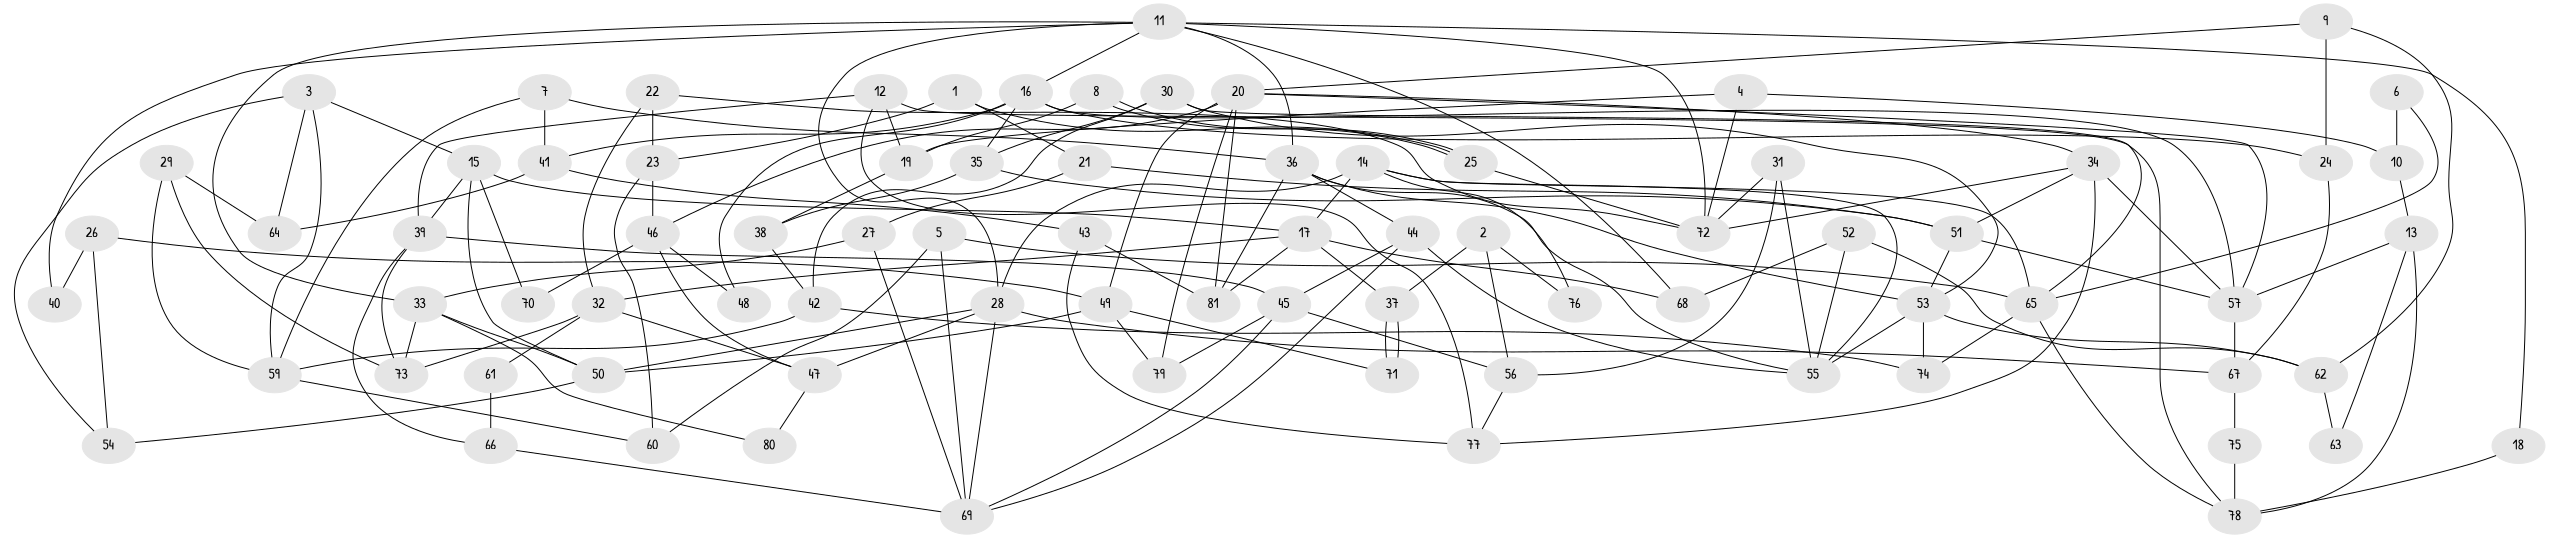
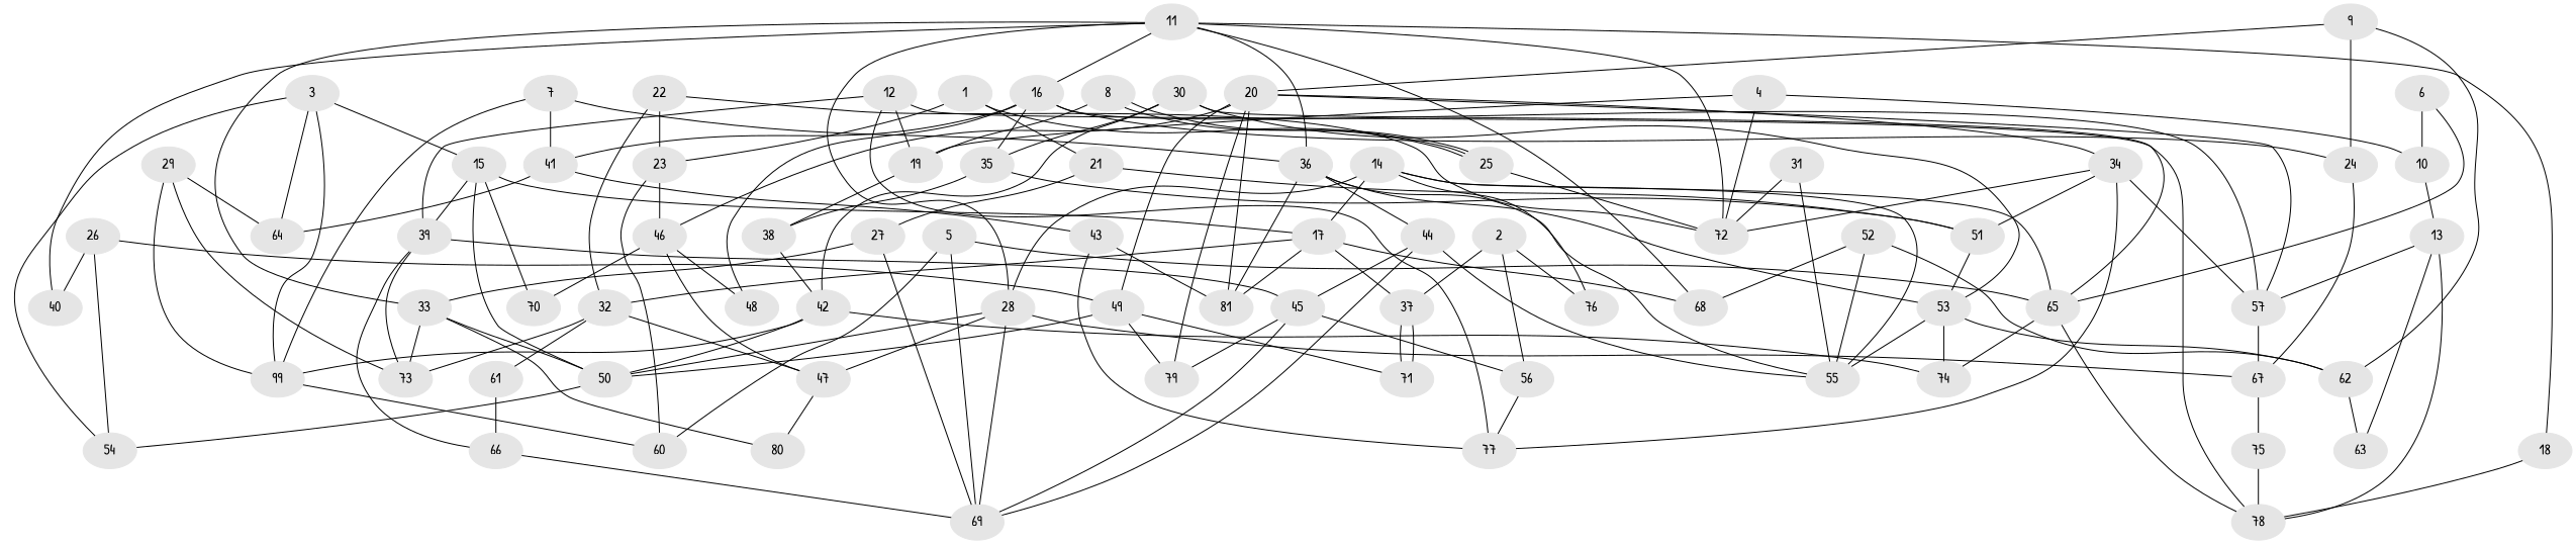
  graph {
    fontname="Patrick Hand"
    node [color=gray90 fontname="Patrick Hand" style=filled]
    edge [fontname="Patrick Hand"]
    1
    21
    23
    25
    27
    51
    60
    46
    72
    2
    37
    56
    76
    71
    77
    3
    15
    54
-   59
+   59 [label=99]
    64
    39
    17
    50
    70
    4
    10
    19
    13
    38
    5
    65
    69
    78
    74
    6
    7
    36
    41
    55
    81
    53
    44
    43
    8
    9
    20
    24
    62
    57
    34
    49
    79
    67
    63
    11
    16
    18
    28
    33
    40
    68
    35
    48
    47
    73
    80
    12
    45
    66
    14
    32
    61
    42
    22
    75
    26
    29
    30
    31
    52
    1 -- 21
    1 -- 23
    1 -- 25
    21 -- 27
    21 -- 51
    23 -- 60
    23 -- 46
    25 -- 72
    27 -- 69
    27 -- 33
    51 -- 53
-   51 -- 57
    46 -- 70
    46 -- 48
    46 -- 47
    2 -- 37
    2 -- 56
    2 -- 76
    37 -- 71
    37 -- 71
    56 -- 77
    3 -- 15
    3 -- 54
    3 -- 59
    3 -- 64
    15 -- 39
    15 -- 17
    15 -- 50
    15 -- 70
    59 -- 60
    39 -- 73
    39 -- 45
    39 -- 66
    17 -- 37
    17 -- 81
    17 -- 68
    17 -- 32
    50 -- 54
    4 -- 72
    4 -- 10
    4 -- 19
    10 -- 13
    19 -- 38
    13 -- 78
    13 -- 57
    13 -- 63
    38 -- 42
    5 -- 60
    5 -- 65
    5 -- 69
    65 -- 78
    65 -- 74
    6 -- 10
    6 -- 65
    7 -- 59
    7 -- 36
    7 -- 41
    36 -- 55
    36 -- 81
    36 -- 53
    36 -- 44
    41 -- 64
    41 -- 43
    53 -- 74
    53 -- 55
    53 -- 62
    44 -- 69
    44 -- 55
    44 -- 45
    43 -- 77
    43 -- 81
    8 -- 25
    8 -- 25
    8 -- 19
    9 -- 20
    9 -- 24
    9 -- 62
    20 -- 46
    20 -- 81
    20 -- 57
    20 -- 34
    20 -- 49
    20 -- 79
    24 -- 67
    62 -- 63
    57 -- 67
    34 -- 51
    34 -- 72
    34 -- 77
    34 -- 57
    49 -- 71
    49 -- 50
    49 -- 79
    67 -- 75
    11 -- 72
    11 -- 36
    11 -- 16
    11 -- 18
    11 -- 28
    11 -- 33
    11 -- 40
    11 -- 68
    16 -- 41
    16 -- 24
    16 -- 57
    16 -- 35
    16 -- 48
    18 -- 78
    28 -- 50
    28 -- 69
    28 -- 67
    28 -- 47
    33 -- 50
    33 -- 73
    33 -- 80
    35 -- 51
    35 -- 38
    47 -- 80
    12 -- 77
    12 -- 39
    12 -- 19
    12 -- 78
    45 -- 56
    45 -- 69
    45 -- 79
    66 -- 69
    14 -- 76
    14 -- 17
    14 -- 65
    14 -- 55
    14 -- 28
    32 -- 47
    32 -- 73
    32 -- 61
    61 -- 66
    42 -- 59
+   42 -- 50
    42 -- 74
    22 -- 23
    22 -- 72
    22 -- 32
    75 -- 78
    26 -- 54
    26 -- 49
    26 -- 40
    29 -- 59
    29 -- 64
    29 -- 73
    30 -- 65
    30 -- 53
    30 -- 35
    30 -- 42
    31 -- 72
-   31 -- 56
    31 -- 55
    52 -- 55
    52 -- 62
    52 -- 68
  }
